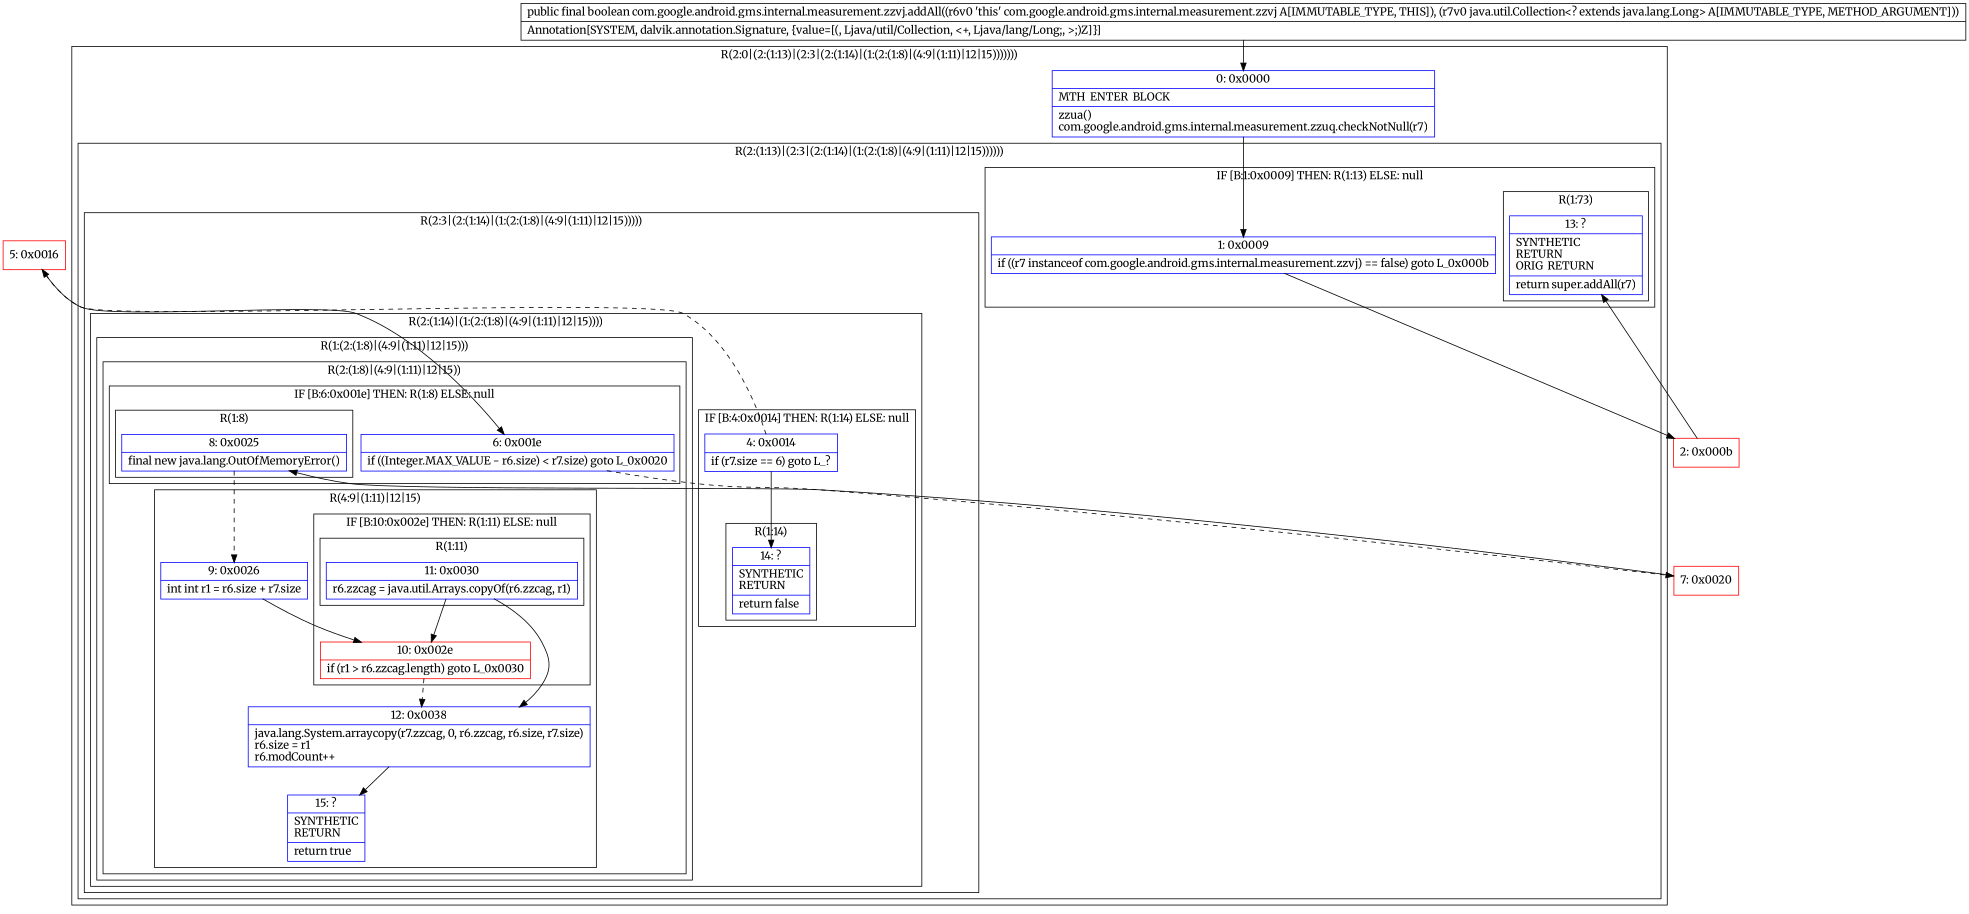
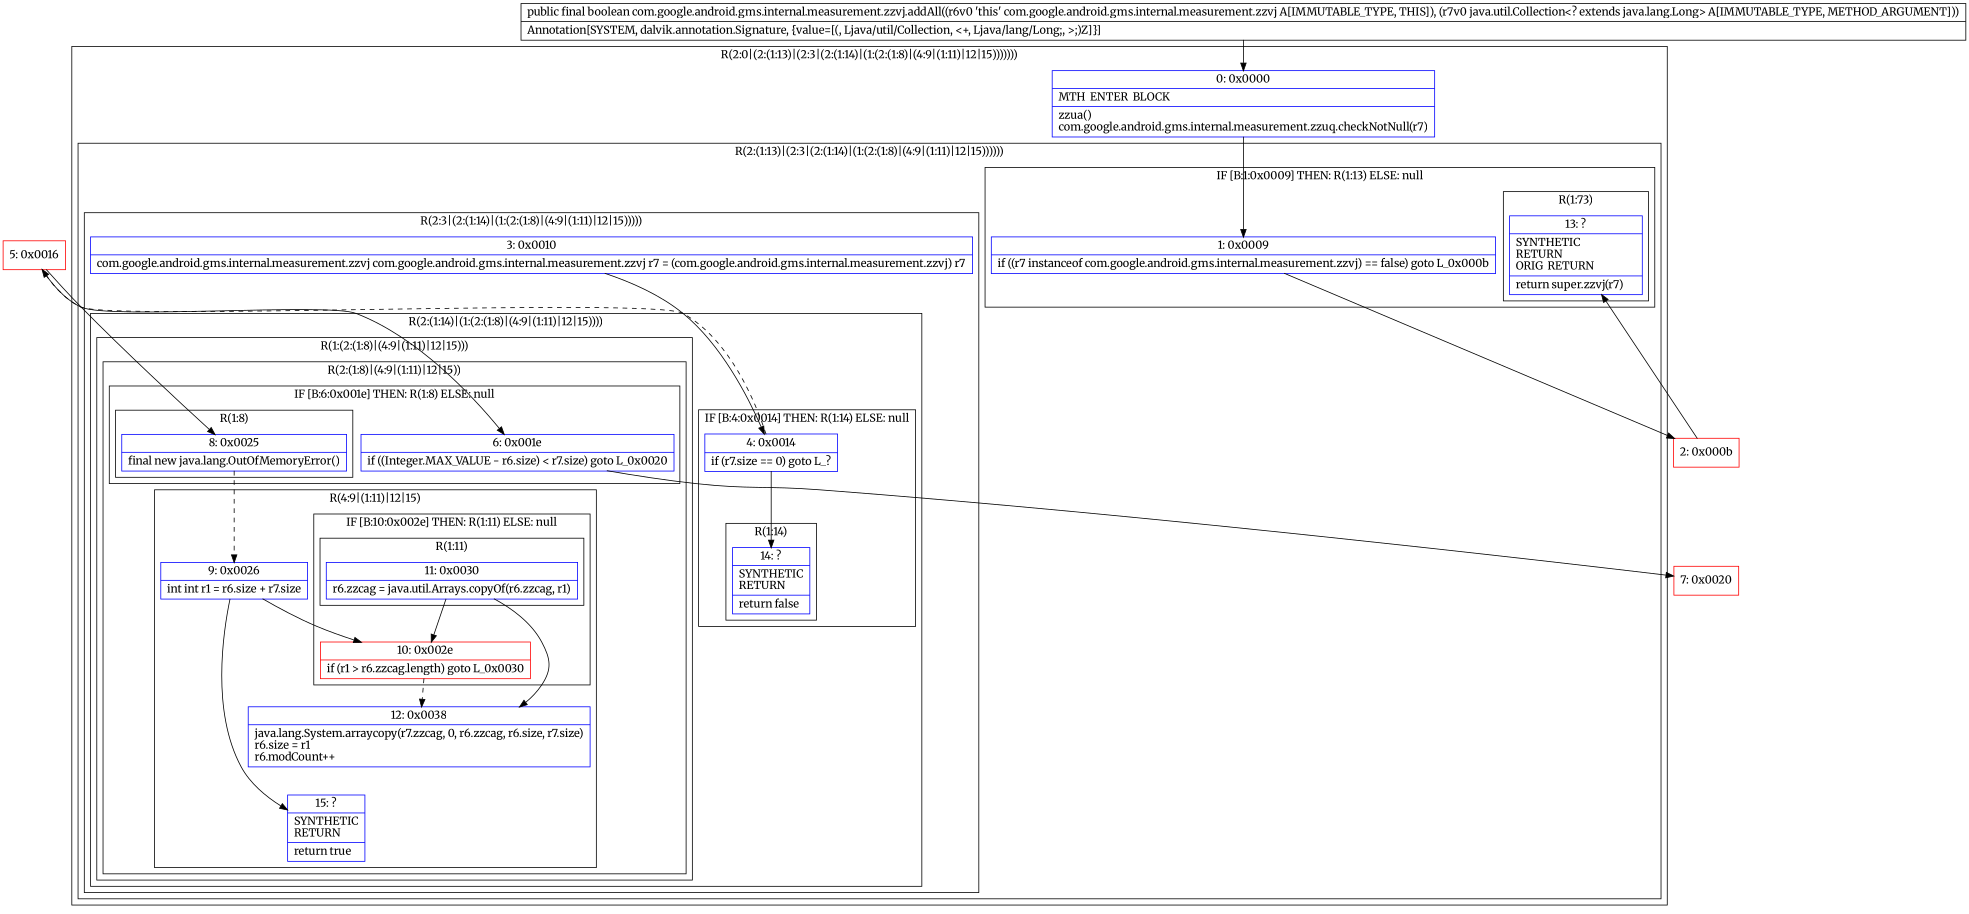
  digraph {
    fontname=Merriweather
    node [color=blue fontname=Merriweather shape=record]
    edge [fontname=Merriweather]
-   n1 [label="{13\:\ ?|SYNTHETIC\lRETURN\lORIG_RETURN\l|return super.addAll(r7)\l}"]
+   n1 [label="{13\:\ ?|SYNTHETIC\lRETURN\lORIG_RETURN\l|return super.zzvj(r7)\l}"]
    n2 [label="{1\:\ 0x0009|if ((r7 instanceof com.google.android.gms.internal.measurement.zzvj) == false) goto L_0x000b\l}"]
    n3 [label="{14\:\ ?|SYNTHETIC\lRETURN\l|return false\l}"]
-   n4 [label="{4\:\ 0x0014|if (r7.size == 6) goto L_?\l}"]
+   n4 [label="{4\:\ 0x0014|if (r7.size == 0) goto L_?\l}"]
    n5 [label="{8\:\ 0x0025|final new java.lang.OutOfMemoryError()\l}"]
    n6 [label="{6\:\ 0x001e|if ((Integer.MAX_VALUE \- r6.size) \< r7.size) goto L_0x0020\l}"]
    n7 [label="{11\:\ 0x0030|r6.zzcag = java.util.Arrays.copyOf(r6.zzcag, r1)\l}"]
    n8 [color=red label="{10\:\ 0x002e|if (r1 \> r6.zzcag.length) goto L_0x0030\l}"]
    n9 [label="{9\:\ 0x0026|int int r1 = r6.size + r7.size\l}"]
    n10 [label="{12\:\ 0x0038|java.lang.System.arraycopy(r7.zzcag, 0, r6.zzcag, r6.size, r7.size)\lr6.size = r1\lr6.modCount++\l}"]
    n11 [label="{15\:\ ?|SYNTHETIC\lRETURN\l|return true\l}"]
+   n12 [label="{3\:\ 0x0010|com.google.android.gms.internal.measurement.zzvj com.google.android.gms.internal.measurement.zzvj r7 = (com.google.android.gms.internal.measurement.zzvj) r7\l}"]
    n13 [label="{0\:\ 0x0000|MTH_ENTER_BLOCK\l|zzua()\lcom.google.android.gms.internal.measurement.zzuq.checkNotNull(r7)\l}"]
    n14 [color=red label="{2\:\ 0x000b}"]
    n15 [color=red label="{5\:\ 0x0016}"]
    n16 [color=red label="{7\:\ 0x0020}"]
    n17 [label="{public final boolean com.google.android.gms.internal.measurement.zzvj.addAll((r6v0 'this' com.google.android.gms.internal.measurement.zzvj A[IMMUTABLE_TYPE, THIS]), (r7v0 java.util.Collection\<? extends java.lang.Long\> A[IMMUTABLE_TYPE, METHOD_ARGUMENT]))  | Annotation[SYSTEM, dalvik.annotation.Signature, \{value=[(, Ljava\/util\/Collection, \<+, Ljava\/lang\/Long;, \>;)Z]\}]\l}" color=""]
    subgraph cluster_1 {
      label="R(2:0|(2:(1:13)|(2:3|(2:(1:14)|(1:(2:(1:8)|(4:9|(1:11)|12|15)))))))"
      n13
      subgraph cluster_2 {
        label="R(2:(1:13)|(2:3|(2:(1:14)|(1:(2:(1:8)|(4:9|(1:11)|12|15))))))"
        subgraph cluster_3 {
          label="IF [B:1:0x0009] THEN: R(1:13) ELSE: null"
          n2
          subgraph cluster_4 {
            label="R(1:73)"
            n1
          }
        }
        subgraph cluster_5 {
          label="R(2:3|(2:(1:14)|(1:(2:(1:8)|(4:9|(1:11)|12|15)))))"
+         n12
          subgraph cluster_6 {
            label="R(2:(1:14)|(1:(2:(1:8)|(4:9|(1:11)|12|15))))"
            subgraph cluster_7 {
              label="IF [B:4:0x0014] THEN: R(1:14) ELSE: null"
              n4
              subgraph cluster_8 {
                label="R(1:14)"
                n3
              }
            }
            subgraph cluster_9 {
              label="R(1:(2:(1:8)|(4:9|(1:11)|12|15)))"
              subgraph cluster_10 {
                label="R(2:(1:8)|(4:9|(1:11)|12|15))"
                subgraph cluster_11 {
                  label="IF [B:6:0x001e] THEN: R(1:8) ELSE: null"
                  n6
                  subgraph cluster_12 {
                    label="R(1:8)"
                    n5
                  }
                }
                subgraph cluster_13 {
                  label="R(4:9|(1:11)|12|15)"
                  n9
                  n10
                  n11
                  subgraph cluster_14 {
                    label="IF [B:10:0x002e] THEN: R(1:11) ELSE: null"
                    n8
                    subgraph cluster_15 {
                      label="R(1:11)"
                      n7
                    }
                  }
                }
              }
            }
          }
        }
      }
    }
    n2 -> n14
    n4 -> n3
    n4 -> n15 [style=dashed]
    n5 -> n9 [style=dashed]
-   n6 -> n16 [style=dashed]
+   n6 -> n16
    n7 -> n8
    n7 -> n10
    n8 -> n10 [style=dashed]
    n9 -> n8
-   n10 -> n11
+   n9 -> n11
+   n12 -> n4
    n13 -> n2
    n14 -> n1
    n15 -> n6
-   n16 -> n5
+   n15 -> n5
    n17 -> n13
  }
